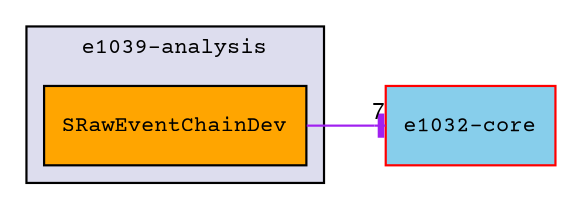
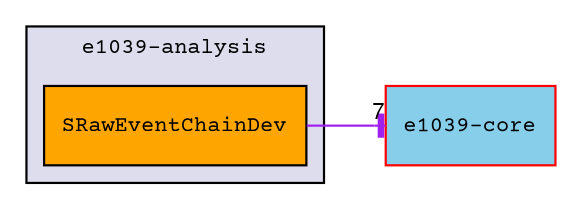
  digraph {
    compound=true
    rankdir=LR
    fontname="Courier Prime"
    node [fontname="Courier Prime" fontsize=10 shape=box style=filled]
    n1 [fillcolor=orange label=SRawEventChainDev pencolor=black]
-   n2 [color=red label="e1032-core" fillcolor=skyblue]
+   n2 [color=red label="e1039-core" fillcolor=skyblue]
    subgraph cluster_1 {
      bgcolor="#ddddee"
      fontsize=10
      label="e1039-analysis"
      pencolor=black
      n1
    }
    n1 -> n2 [headlabel=7 labeldistance=1.5 labelfontname=FreeSans labelfontsize=10 color=purple arrowhead=tee fontname="Courier Prime"]
  }
